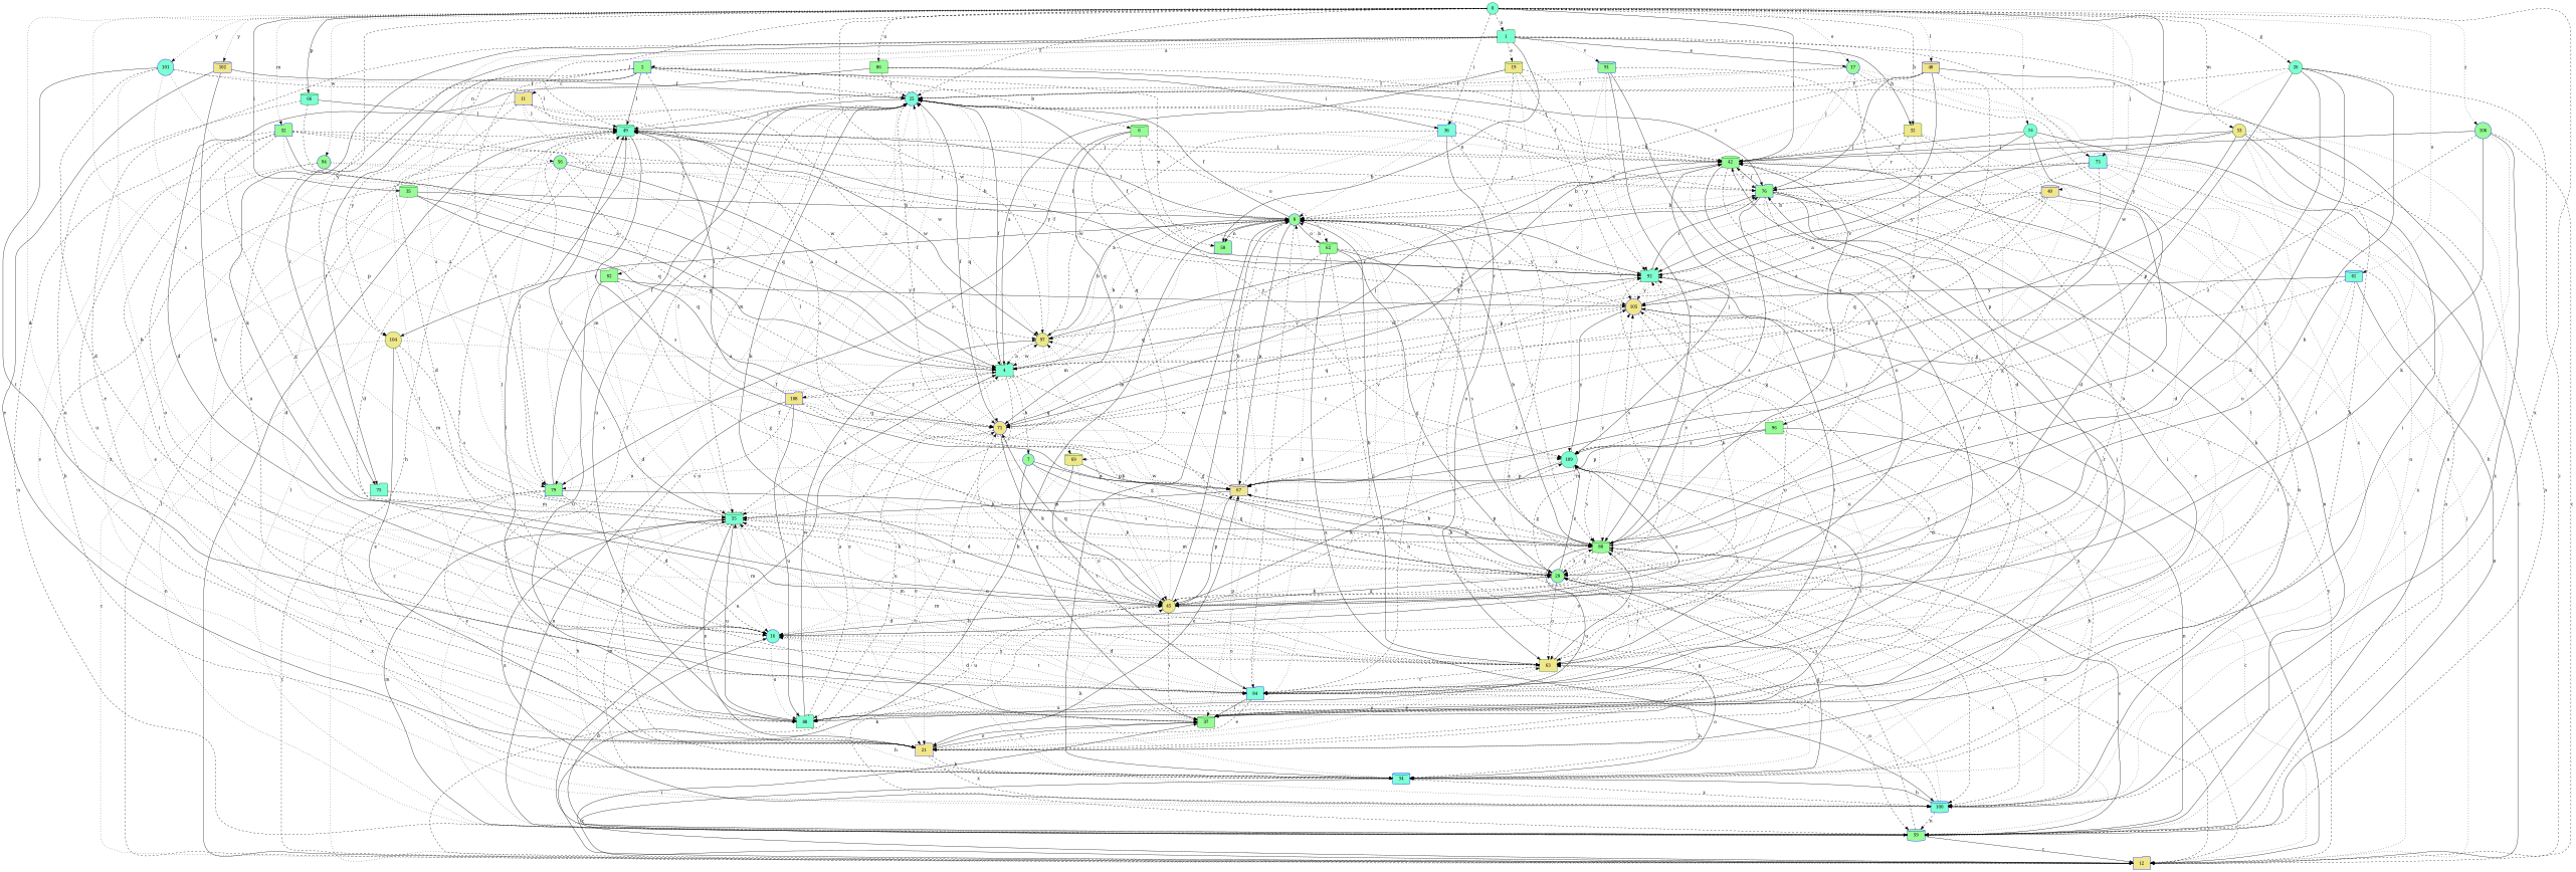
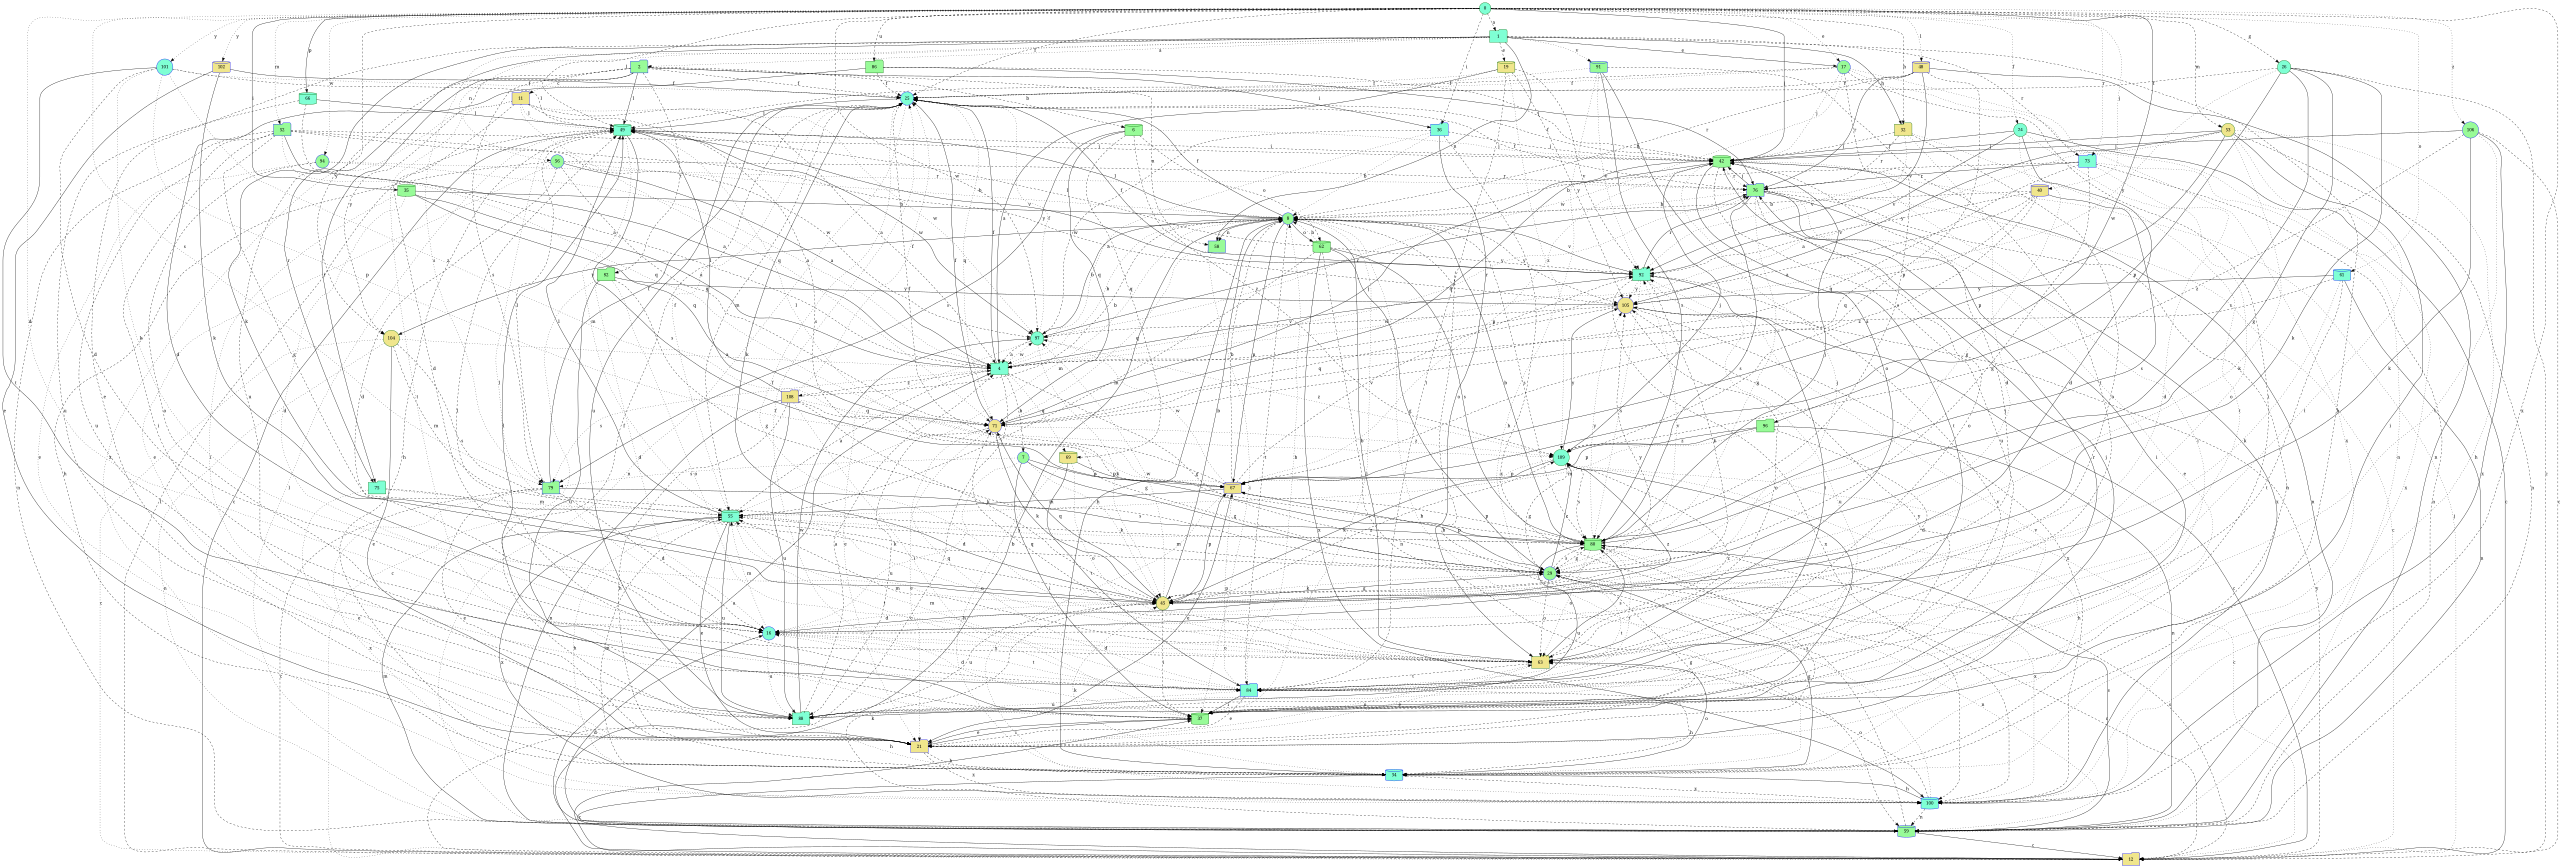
  strict digraph {
    fontname="Noto Serif"
    node [color=blue fillcolor=palegreen fontname="Noto Serif" shape=folder style=filled]
    edge [fontname="Noto Serif" style=dashed]
    0 [color=darkgreen fillcolor=aquamarine shape=circle]
    1 [color=darkgreen fillcolor=aquamarine]
    16 [fillcolor=aquamarine shape=circle]
    17 [shape=circle]
    24 [color=darkgreen fillcolor=aquamarine shape=circle]
    25 [fillcolor=aquamarine shape=circle]
    26 [color=darkgreen fillcolor=aquamarine shape=circle]
    32 [color=darkgreen fillcolor=khaki]
    35 [color=darkgreen shape=cylinder]
    36 [fillcolor=aquamarine]
    40 [fillcolor=khaki shape=cylinder]
    42 [color=darkgreen shape=cylinder]
    48 [fillcolor=khaki shape=cylinder]
    49 [color=darkgreen fillcolor=aquamarine shape=cylinder]
    52
    53 [color=darkgreen fillcolor=khaki shape=circle]
    61 [fillcolor=aquamarine shape=cylinder]
    66 [color=darkgreen fillcolor=aquamarine shape=cylinder]
    73 [fillcolor=aquamarine]
    79
    86 [color=darkgreen]
    94 [shape=circle]
    96 [color=darkgreen]
-   97 [color=darkgreen fillcolor=khaki shape=circle]
+   97 [color=darkgreen fillcolor=aquamarine shape=circle]
    100 [fillcolor=aquamarine shape=cylinder]
    101 [fillcolor=aquamarine shape=circle]
    102 [fillcolor=khaki shape=cylinder]
    104 [color=darkgreen fillcolor=khaki shape=circle]
    106 [shape=circle]
    2
    19 [color=darkgreen fillcolor=khaki shape=cylinder]
    21 [fillcolor=khaki]
    34 [fillcolor=aquamarine shape=cylinder]
    45 [color=darkgreen fillcolor=khaki shape=circle]
    56 [shape=circle]
    58
    75 [color=darkgreen fillcolor=aquamarine]
    91 [shape=cylinder]
    88 [color=darkgreen fillcolor=aquamarine]
    109 [color=darkgreen fillcolor=aquamarine shape=circle]
    55 [color=darkgreen fillcolor=aquamarine shape=cylinder]
    84 [fillcolor=aquamarine]
    63 [color=darkgreen fillcolor=khaki]
    37 [color=darkgreen shape=cylinder]
    80 [color=darkgreen shape=cylinder]
    59 [shape=cylinder]
    12 [fillcolor=khaki]
    29 [shape=circle]
    92 [color=darkgreen fillcolor=aquamarine]
    71 [fillcolor=khaki shape=circle]
    67 [fillcolor=khaki shape=cylinder]
    105 [fillcolor=khaki shape=circle]
    76
    4 [color=darkgreen fillcolor=aquamarine]
    8 [shape=circle]
    6 [color=darkgreen shape=cylinder]
    11 [fillcolor=khaki]
    82 [color=darkgreen]
    69 [color=darkgreen fillcolor=khaki shape=cylinder]
    62 [color=darkgreen shape=cylinder]
    7 [shape=circle]
    108 [fillcolor=khaki]
    0 -> 1 [label=a]
    0 -> 16 [label=d style=dotted]
    0 -> 17 [label=e style=dotted]
    0 -> 24 [label=f style=dotted]
    0 -> 25 [label=f]
    0 -> 26 [label=g]
    0 -> 32 [label=h]
    0 -> 35 [label=i style=solid]
    0 -> 36 [label=i]
    0 -> 40 [label=j style=dotted]
    0 -> 42 [label=j style=solid]
    0 -> 48 [label=l style=dotted]
    0 -> 49 [label=l]
    0 -> 52 [label=m style=dotted]
    0 -> 53 [label=m]
    0 -> 61 [label=o style=dotted]
    0 -> 66 [label=p style=solid]
    0 -> 73 [label=r style=dotted]
    0 -> 79 [label=s style=dotted]
    0 -> 86 [label=u]
    0 -> 94 [label=w style=dotted]
    0 -> 96 [label=w style=solid]
    0 -> 97 [label=w]
    0 -> 100 [label=x]
    0 -> 101 [label=y style=dotted]
    0 -> 102 [label=y style=dotted]
    0 -> 104 [label=y]
    0 -> 106 [label=z style=dotted]
    1 -> 17 [label=e style=solid]
    1 -> 32 [label=h style=solid]
    1 -> 73 [label=r]
    1 -> 79 [label=s style=dotted]
    1 -> 2 [label=a style=dotted]
    1 -> 19 [label=e]
    1 -> 21 [label=e]
    1 -> 34 [label=h]
    1 -> 45 [label=k style=solid]
    1 -> 56 [label=n style=dotted]
    1 -> 58 [label=n style=solid]
    1 -> 75 [label=r style=solid]
    1 -> 91 [label=v style=dotted]
    16 -> 49 [label=l style=dotted]
    16 -> 88 [label=u style=dotted]
    16 -> 109 [label=z style=solid]
    16 -> 55 [label=m style=dotted]
    16 -> 84 [label=t style=dotted]
    16 -> 63 [label=o style=dotted]
    17 -> 25 [label=f style=dotted]
    17 -> 42 [label=j style=dotted]
    17 -> 49 [label=l]
    17 -> 97 [label=w style=dotted]
    17 -> 100 [label=x style=dotted]
    17 -> 37 [label=i]
    17 -> 80 [label=s]
    17 -> 59 [label=n style=dotted]
    24 -> 16 [label=d style=solid]
    24 -> 42 [label=j style=solid]
    24 -> 63 [label=o style=dotted]
    24 -> 12 [label=c style=solid]
    24 -> 29 [label=g style=dotted]
    24 -> 92 [label=v style=solid]
    25 -> 49 [label=l style=solid]
    25 -> 45 [label=k style=solid]
    25 -> 88 [label=u style=solid]
    25 -> 55 [label=m]
    25 -> 59 [label=n style=dotted]
    25 -> 71 [label=q style=dotted]
    26 -> 25 [label=f]
    26 -> 45 [label=k style=solid]
    26 -> 80 [label=s style=solid]
    26 -> 12 [label=c]
    26 -> 29 [label=g style=solid]
    26 -> 67 [label=p style=solid]
    26 -> 105 [label=y style=dotted]
    32 -> 16 [label=d style=dotted]
    32 -> 42 [label=j]
    32 -> 84 [label=t style=dotted]
    32 -> 63 [label=o]
    32 -> 92 [label=v style=dotted]
    32 -> 76 [label=r]
    35 -> 16 [label=d style=dotted]
    35 -> 37 [label=i style=dotted]
    35 -> 71 [label=q style=solid]
    35 -> 4 [label=a style=solid]
    35 -> 8 [label=b style=solid]
    36 -> 42 [label=j]
    36 -> 97 [label=w]
    36 -> 100 [label=x]
    36 -> 63 [label=o style=solid]
    36 -> 4 [label=a style=dotted]
    36 -> 8 [label=b style=dotted]
    40 -> 109 [label=z]
    40 -> 80 [label=s style=solid]
    40 -> 92 [label=v]
    40 -> 71 [label=q]
    40 -> 4 [label=a]
    40 -> 8 [label=b]
    42 -> 25 [label=f]
    42 -> 88 [label=u]
    42 -> 84 [label=t style=solid]
    42 -> 37 [label=i style=dotted]
    42 -> 59 [label=n style=solid]
    42 -> 71 [label=q style=solid]
    42 -> 67 [label=p style=dotted]
    42 -> 76 [label=r style=dotted]
    48 -> 25 [label=f]
    48 -> 59 [label=n style=solid]
    48 -> 92 [label=v style=solid]
    48 -> 67 [label=p]
    48 -> 76 [label=r style=solid]
    48 -> 8 [label=b]
    49 -> 42 [label=j]
    49 -> 97 [label=w style=solid]
    49 -> 34 [label=h]
    49 -> 55 [label=m style=dotted]
    49 -> 80 [label=s style=solid]
    49 -> 12 [label=c style=solid]
    49 -> 92 [label=v style=solid]
    52 -> 42 [label=j]
    52 -> 97 [label=w]
    52 -> 88 [label=u]
    52 -> 37 [label=i]
    52 -> 59 [label=n]
    52 -> 29 [label=g]
    52 -> 71 [label=q style=dotted]
    52 -> 105 [label=y]
    52 -> 4 [label=a style=solid]
    53 -> 42 [label=j style=solid]
    53 -> 34 [label=h style=dotted]
    53 -> 45 [label=k style=dotted]
    53 -> 84 [label=t style=dotted]
    53 -> 37 [label=i style=solid]
    53 -> 59 [label=n]
    53 -> 67 [label=p style=solid]
    53 -> 105 [label=y style=solid]
    53 -> 4 [label=a style=dotted]
    61 -> 45 [label=k style=dotted]
    61 -> 84 [label=t]
    61 -> 59 [label=n style=solid]
    61 -> 105 [label=y style=solid]
    61 -> 4 [label=a]
    66 -> 49 [label=l style=solid]
    66 -> 88 [label=u]
    66 -> 4 [label=a]
    73 -> 16 [label=d style=dotted]
    73 -> 100 [label=x style=dotted]
    73 -> 59 [label=n]
    73 -> 29 [label=g]
    73 -> 71 [label=q]
    73 -> 76 [label=r style=solid]
    73 -> 8 [label=b]
    79 -> 16 [label=d]
    79 -> 25 [label=f style=solid]
    79 -> 49 [label=l]
    79 -> 100 [label=x style=dotted]
    79 -> 21 [label=e]
    79 -> 80 [label=s style=solid]
    79 -> 12 [label=c]
    86 -> 16 [label=d style=solid]
    86 -> 25 [label=f]
    86 -> 42 [label=j]
    86 -> 76 [label=r style=solid]
    94 -> 21 [label=e style=dotted]
    94 -> 63 [label=o]
    94 -> 76 [label=r style=dotted]
    94 -> 4 [label=a style=dotted]
    96 -> 16 [label=d]
    96 -> 109 [label=z style=solid]
    96 -> 55 [label=m style=dotted]
    96 -> 59 [label=n style=solid]
    96 -> 67 [label=p style=solid]
    97 -> 25 [label=f style=dotted]
    97 -> 21 [label=e style=dotted]
    97 -> 45 [label=k style=dotted]
    97 -> 109 [label=z style=dotted]
    97 -> 76 [label=r style=solid]
    97 -> 4 [label=a]
    97 -> 8 [label=b style=solid]
    100 -> 34 [label=h style=solid]
    100 -> 63 [label=o]
    100 -> 59 [label=n]
    100 -> 8 [label=b style=dotted]
    101 -> 16 [label=d]
    101 -> 25 [label=f style=dotted]
    101 -> 49 [label=l]
    101 -> 45 [label=k style=dotted]
    101 -> 109 [label=z style=dotted]
    101 -> 84 [label=t style=solid]
    101 -> 67 [label=p style=dotted]
    102 -> 25 [label=f style=solid]
    102 -> 21 [label=e style=solid]
    102 -> 45 [label=k style=solid]
    104 -> 21 [label=e style=solid]
    104 -> 55 [label=m]
    104 -> 80 [label=s]
    104 -> 59 [label=n style=dotted]
    104 -> 12 [label=c style=dotted]
    104 -> 4 [label=a style=dotted]
    106 -> 42 [label=j style=solid]
    106 -> 100 [label=x style=solid]
    106 -> 45 [label=k style=solid]
    106 -> 109 [label=z]
    106 -> 84 [label=t style=dotted]
    106 -> 12 [label=c]
    2 -> 25 [label=f]
    2 -> 36 [label=i style=solid]
    2 -> 49 [label=l style=solid]
    2 -> 79 [label=s]
    2 -> 104 [label=y]
    2 -> 58 [label=n]
    2 -> 75 [label=r style=solid]
    2 -> 88 [label=u]
    2 -> 6 [label=b]
    2 -> 11 [label=c style=dotted]
    2 -> 82 [label=t]
    19 -> 25 [label=f style=dotted]
    19 -> 109 [label=z style=dotted]
    19 -> 84 [label=t]
    19 -> 92 [label=v]
    19 -> 105 [label=y]
    19 -> 4 [label=a style=solid]
    21 -> 25 [label=f]
    21 -> 42 [label=j style=solid]
    21 -> 100 [label=x]
    21 -> 34 [label=h]
    21 -> 63 [label=o style=dotted]
    21 -> 37 [label=i style=solid]
    21 -> 80 [label=s]
    21 -> 29 [label=g]
    34 -> 100 [label=x]
    34 -> 45 [label=k style=dotted]
    34 -> 55 [label=m]
    34 -> 63 [label=o style=solid]
    34 -> 12 [label=c style=solid]
    34 -> 29 [label=g style=solid]
    34 -> 92 [label=v style=dotted]
    45 -> 16 [label=d style=dotted]
    45 -> 42 [label=j style=dotted]
    45 -> 97 [label=w style=dotted]
    45 -> 88 [label=u]
    45 -> 109 [label=z]
    45 -> 37 [label=i]
    45 -> 29 [label=g style=solid]
    45 -> 71 [label=q style=solid]
    45 -> 67 [label=p style=solid]
    45 -> 105 [label=y]
    45 -> 8 [label=b style=solid]
    56 -> 16 [label=d]
    56 -> 21 [label=e style=dotted]
    56 -> 34 [label=h]
    56 -> 71 [label=q]
    56 -> 76 [label=r]
    56 -> 4 [label=a style=solid]
    56 -> 8 [label=b style=dotted]
    58 -> 37 [label=i style=dotted]
    58 -> 71 [label=q style=dotted]
    75 -> 21 [label=e style=dotted]
    75 -> 45 [label=k]
    75 -> 55 [label=m style=dotted]
    91 -> 25 [label=f style=dotted]
    91 -> 34 [label=h style=dotted]
    91 -> 84 [label=t]
    91 -> 63 [label=o style=solid]
    91 -> 80 [label=s style=solid]
    91 -> 92 [label=v style=dotted]
    88 -> 97 [label=w style=solid]
    88 -> 34 [label=h style=dotted]
    88 -> 105 [label=y]
    88 -> 76 [label=r style=solid]
    88 -> 4 [label=a]
    109 -> 42 [label=j style=solid]
    109 -> 34 [label=h style=dotted]
    109 -> 45 [label=k style=solid]
    109 -> 37 [label=i style=solid]
    109 -> 80 [label=s]
    109 -> 12 [label=c style=dotted]
    109 -> 29 [label=g]
    109 -> 67 [label=p style=dotted]
    109 -> 105 [label=y style=solid]
    55 -> 25 [label=f style=dotted]
    55 -> 49 [label=l style=solid]
    55 -> 100 [label=x style=solid]
    55 -> 21 [label=e style=solid]
    55 -> 34 [label=h style=dotted]
    55 -> 88 [label=u style=solid]
    55 -> 84 [label=t style=dotted]
    55 -> 63 [label=o style=dotted]
    55 -> 80 [label=s style=dotted]
    55 -> 4 [label=a]
    84 -> 16 [label=d style=dotted]
    84 -> 49 [label=l]
    84 -> 21 [label=e]
    84 -> 34 [label=h]
    84 -> 88 [label=u style=dotted]
    84 -> 55 [label=m style=dotted]
    84 -> 37 [label=i style=solid]
    84 -> 71 [label=q style=dotted]
    84 -> 67 [label=p style=dotted]
    84 -> 8 [label=b style=dotted]
    63 -> 16 [label=d style=dotted]
    63 -> 25 [label=f style=dotted]
    63 -> 42 [label=j]
    63 -> 21 [label=e style=dotted]
    63 -> 109 [label=z]
    63 -> 55 [label=m]
    63 -> 84 [label=t]
    63 -> 80 [label=s style=solid]
    63 -> 71 [label=q]
    63 -> 8 [label=b style=solid]
    37 -> 25 [label=f style=dotted]
    37 -> 49 [label=l style=solid]
    37 -> 21 [label=e style=solid]
    37 -> 92 [label=v]
    80 -> 42 [label=j style=solid]
    80 -> 100 [label=x style=dotted]
    80 -> 88 [label=u style=solid]
    80 -> 84 [label=t style=dotted]
    80 -> 63 [label=o style=dotted]
    80 -> 29 [label=g]
    80 -> 67 [label=p]
    80 -> 105 [label=y style=dotted]
    80 -> 8 [label=b style=solid]
    59 -> 16 [label=d style=solid]
    59 -> 49 [label=l style=dotted]
    59 -> 45 [label=k]
    59 -> 55 [label=m style=solid]
    59 -> 80 [label=s style=solid]
    59 -> 12 [label=c style=solid]
    59 -> 4 [label=a style=solid]
    59 -> 8 [label=b]
    12 -> 42 [label=j style=dotted]
    12 -> 49 [label=l]
    12 -> 37 [label=i style=solid]
    12 -> 80 [label=s]
    12 -> 105 [label=y]
    12 -> 8 [label=b style=solid]
    29 -> 45 [label=k style=dotted]
    29 -> 109 [label=z style=solid]
    29 -> 55 [label=m]
    29 -> 84 [label=t style=dotted]
    29 -> 63 [label=o]
    29 -> 80 [label=s]
    29 -> 59 [label=n style=dotted]
    29 -> 12 [label=c]
    29 -> 92 [label=v style=dotted]
    29 -> 67 [label=p style=solid]
    92 -> 25 [label=f style=solid]
    92 -> 100 [label=x]
    92 -> 45 [label=k]
    92 -> 88 [label=u style=dotted]
    92 -> 84 [label=t style=solid]
    92 -> 80 [label=s style=dotted]
    92 -> 105 [label=y style=dotted]
    92 -> 76 [label=r style=solid]
    71 -> 25 [label=f style=solid]
    71 -> 42 [label=j style=solid]
    71 -> 21 [label=e style=dotted]
    71 -> 45 [label=k style=solid]
    71 -> 88 [label=u]
    71 -> 109 [label=z style=dotted]
    67 -> 25 [label=f]
    67 -> 49 [label=l style=dotted]
    67 -> 97 [label=w style=dotted]
    67 -> 100 [label=x style=dotted]
    67 -> 21 [label=e style=solid]
    67 -> 55 [label=m style=solid]
    67 -> 92 [label=v]
    67 -> 8 [label=b]
    105 -> 97 [label=w]
    105 -> 100 [label=x]
    105 -> 63 [label=o]
    105 -> 12 [label=c style=solid]
    105 -> 71 [label=q]
    76 -> 25 [label=f]
    76 -> 42 [label=j style=solid]
    76 -> 100 [label=x style=solid]
    76 -> 21 [label=e style=dotted]
    76 -> 34 [label=h]
    76 -> 63 [label=o]
    76 -> 37 [label=i style=solid]
    76 -> 80 [label=s style=solid]
    76 -> 12 [label=c style=dotted]
    76 -> 29 [label=g style=dotted]
    76 -> 8 [label=b style=dotted]
    4 -> 25 [label=f style=solid]
    4 -> 79 [label=s style=dotted]
    4 -> 97 [label=w style=dotted]
    4 -> 12 [label=c]
    4 -> 29 [label=g]
    4 -> 92 [label=v style=solid]
    4 -> 76 [label=r style=dotted]
    4 -> 8 [label=b style=dotted]
    4 -> 69 [label=q style=dotted]
    4 -> 7 [label=b]
    4 -> 108 [label=z]
    8 -> 25 [label=f style=solid]
    8 -> 49 [label=l style=solid]
    8 -> 104 [label=y style=solid]
    8 -> 34 [label=h style=solid]
    8 -> 58 [label=n style=solid]
    8 -> 55 [label=m style=dotted]
    8 -> 84 [label=t]
    8 -> 37 [label=i style=dotted]
    8 -> 80 [label=s]
    8 -> 92 [label=v style=solid]
    8 -> 67 [label=p style=solid]
    8 -> 105 [label=y]
    8 -> 62 [label=o style=solid]
    6 -> 42 [label=j style=dotted]
    6 -> 79 [label=s style=solid]
    6 -> 109 [label=z]
    6 -> 71 [label=q style=solid]
    6 -> 69 [label=q]
    6 -> 62 [label=o]
    11 -> 16 [label=d]
    11 -> 49 [label=l style=dotted]
    11 -> 97 [label=w style=dotted]
    11 -> 100 [label=x style=dotted]
    11 -> 84 [label=t style=dotted]
    11 -> 80 [label=s]
    11 -> 71 [label=q style=dotted]
    11 -> 4 [label=a]
    82 -> 16 [label=d style=dotted]
    82 -> 88 [label=u style=solid]
    82 -> 63 [label=o style=dotted]
    82 -> 12 [label=c style=dotted]
    82 -> 29 [label=g]
    82 -> 105 [label=y style=solid]
    69 -> 34 [label=h style=dotted]
    69 -> 84 [label=t style=solid]
    69 -> 63 [label=o style=dotted]
    69 -> 67 [label=p style=solid]
    62 -> 49 [label=l]
    62 -> 100 [label=x style=solid]
    62 -> 55 [label=m]
    62 -> 80 [label=s style=solid]
    62 -> 59 [label=n]
    62 -> 29 [label=g style=solid]
    62 -> 92 [label=v]
    62 -> 8 [label=b style=dotted]
    7 -> 16 [label=d style=dotted]
    7 -> 79 [label=s style=dotted]
    7 -> 45 [label=k style=dotted]
    7 -> 37 [label=i style=solid]
    7 -> 29 [label=g style=solid]
    7 -> 67 [label=p style=solid]
    108 -> 25 [label=f style=dotted]
    108 -> 49 [label=l style=solid]
    108 -> 34 [label=h]
    108 -> 45 [label=k]
    108 -> 88 [label=u style=solid]
    108 -> 37 [label=i style=dotted]
    108 -> 59 [label=n style=solid]
    108 -> 29 [label=g]
    108 -> 71 [label=q style=dotted]
    108 -> 8 [label=b]
  }
